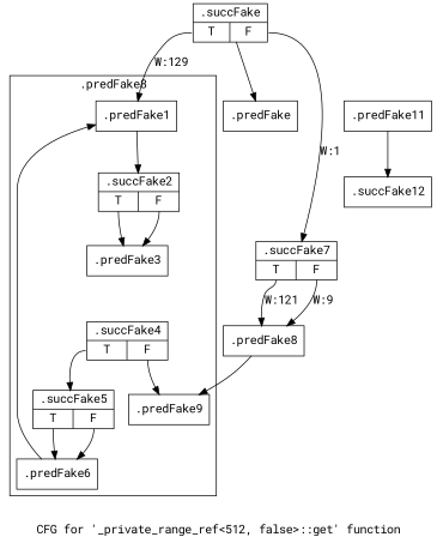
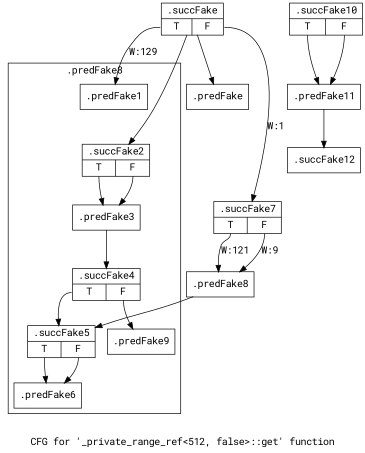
  digraph {
    fontname="Roboto Mono"
    label="CFG for '_private_range_ref\<512, false\>::get' function"
    node [filename="/mnt/xilinx/Vitis_HLS/2021.2/include/etc/ap_private.h" fontname="Roboto Mono" linenumber=6677 shape=record]
    edge [execusionnum=0 filename="/mnt/xilinx/Vitis_HLS/2021.2/include/etc/ap_private.h" fontname="Roboto Mono"]
    n1 [label="{.predFake1}"]
    n2 [label="{.succFake2|{<s0>T|<s1>F}}"]
    n3 [label="{.predFake9}" linenumber=6694]
    n4 [label="{.predFake3}"]
    n5 [label="{.succFake4|{<s0>T|<s1>F}}"]
    n6 [label="{.succFake5|{<s0>T|<s1>F}}" linenumber=6678]
    n7 [label="{.predFake6}" linenumber=6678]
    n8 [label="{.predFake}" filename="" linenumber=""]
    n9 [label="{.succFake|{<s0>T|<s1>F}}" linenumber=6676]
    n10 [label="{.succFake7|{<s0>T|<s1>F}}" linenumber=6682]
    n11 [label="{.predFake8}" filename="" linenumber=""]
+   n12 [label="{.succFake10|{<s0>T|<s1>F}}" linenumber=6695]
    n13 [label="{.predFake11}" linenumber=6695]
    n14 [label="{.succFake12}" linenumber=6695]
    subgraph cluster_1 {
      invocationtime=1
      label=".predFake8"
      tripcount=0
      n1
      n2
      n3
      n4
      n5
      n6
      n7
    }
-   n1 -> n2
+   n9 -> n2
    n2 -> n4 [tailport=s0]
    n2 -> n4 [tailport=s1 execusionnum="" filename=""]
+   n4 -> n5
    n5 -> n3 [tailport=s1]
    n5 -> n6 [tailport=s0]
    n6 -> n7 [tailport=s0]
    n6 -> n7 [tailport=s1 execusionnum="" filename=""]
-   n7 -> n1
    n9 -> n1 [label="W:129" tailport=s0]
    n9 -> n8 [execusionnum=128]
    n9 -> n10 [execusionnum=128 label="W:1" tailport=s1]
    n10 -> n11 [execusionnum=120 label="W:121" tailport=s0]
    n10 -> n11 [label="W:9" tailport=s1 execusionnum="" filename=""]
-   n11 -> n3 [execusionnum=128 filename=""]
+   n11 -> n6 [execusionnum=128 filename=""]
+   n12 -> n13 [tailport=s0 execusionnum="" filename=""]
+   n12 -> n13 [tailport=s1]
    n13 -> n14
  }
